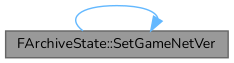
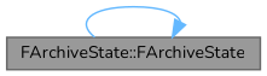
  digraph {
    rankdir=LR
    fontname=Nunito
-   n1 [color=gray40 fillcolor=grey60 fontcolor=black fontname=Nunito fontsize=10 height=0.2 label="FArchiveState::SetGameNetVer" shape=box style=filled width=0.4]
+   n1 [color=gray40 fillcolor=grey60 fontcolor=black fontname=Nunito fontsize=10 height=0.2 label="FArchiveState::FArchiveState" shape=box style=filled width=0.4]
    n1 -> n1 [color=steelblue1 fontname=Nunito fontsize=10 labelfontname=Helvetica labelfontsize=10 style=solid]
  }
